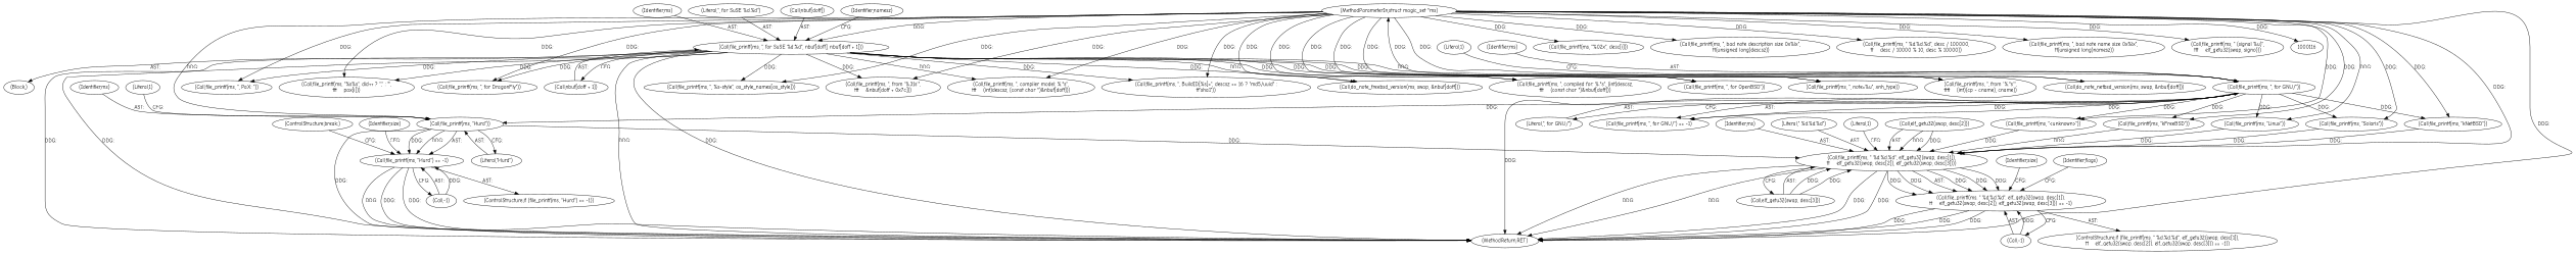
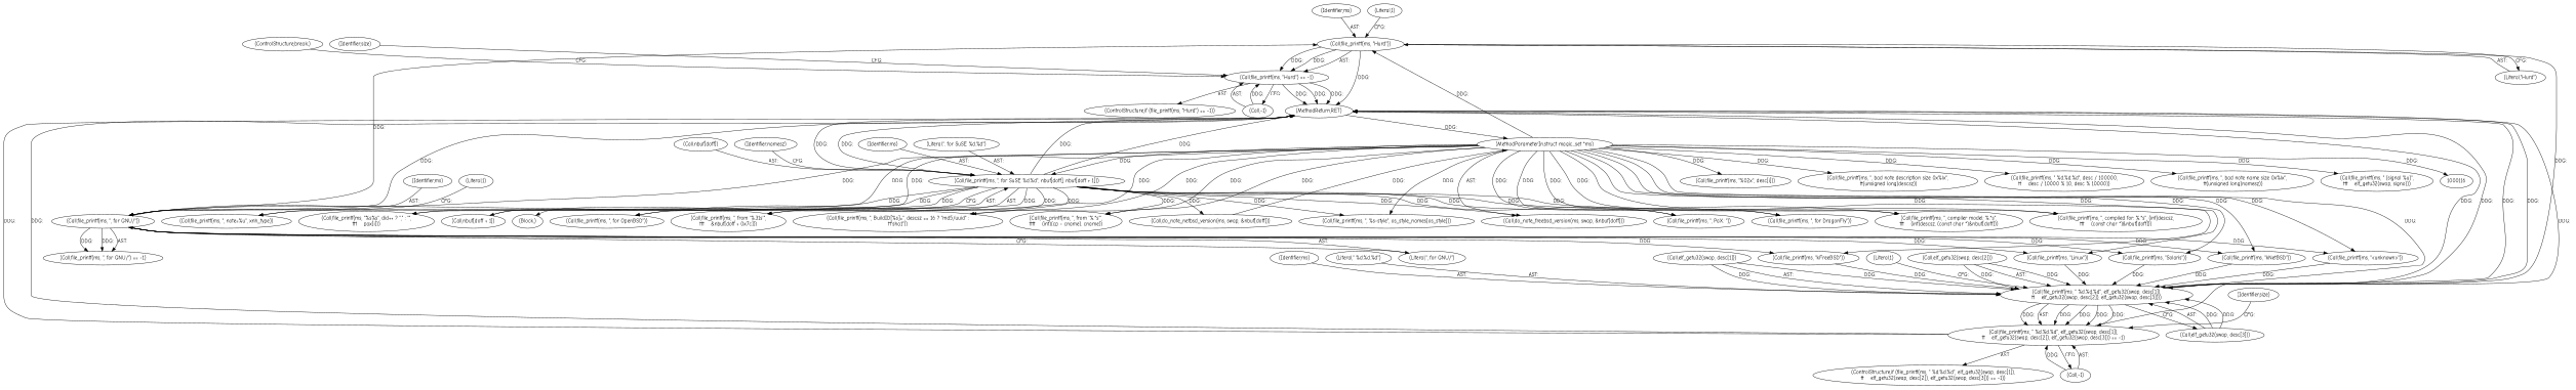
  digraph {
    fontname="Comic Neue"
    node [fontname="Comic Neue"]
    edge [fontname="Comic Neue"]
    n1 [label="(Call,file_printf(ms, \"Hurd\"))"]
    n2 [label="(Call,file_printf(ms, \"Hurd\") == -1)"]
    n3 [label="(Call,file_printf(ms, \" %d.%d.%d\", elf_getu32(swap, desc[1]),\n\t\t    elf_getu32(swap, desc[2]), elf_getu32(swap, desc[3])))"]
    n4 [label="(Literal,\"Hurd\")"]
    n5 [label="(MethodReturn,RET)"]
    n6 [label="(Call,-1)"]
    n7 [label="(ControlStructure,if (file_printf(ms, \"Hurd\") == -1))"]
    n8 [label="(Call,file_printf(ms, \" %d.%d.%d\", elf_getu32(swap, desc[1]),\n\t\t    elf_getu32(swap, desc[2]), elf_getu32(swap, desc[3])) == -1)"]
    n9 [label="(Call,elf_getu32(swap, desc[3]))"]
    n10 [label="(Call,file_printf(ms, \", for GNU/\"))"]
    n11 [label="(Call,file_printf(ms, \", for GNU/\") == -1)"]
    n12 [label="(Call,file_printf(ms, \"<unknown>\"))"]
    n13 [label="(Call,file_printf(ms, \"kFreeBSD\"))"]
    n14 [label="(Call,file_printf(ms, \"Solaris\"))"]
    n15 [label="(Literal,\", for GNU/\")"]
    n16 [label="(Call,file_printf(ms, \"Linux\"))"]
    n17 [label="(Call,file_printf(ms, \"kNetBSD\"))"]
    n18 [label="(Call,file_printf(ms, \", for SuSE %d.%d\", nbuf[doff], nbuf[doff + 1]))"]
    n19 [label="(Call,file_printf(ms, \", for DragonFly\"))"]
    n20 [label="(Call,file_printf(ms, \", BuildID[%s]=\", descsz == 16 ? \"md5/uuid\" :\n\t\t\"sha1\"))"]
    n21 [label="(Call,do_note_netbsd_version(ms, swap, &nbuf[doff]))"]
    n22 [label="(Call,file_printf(ms, \", note=%u\", xnh_type))"]
    n23 [label="(Block,)"]
    n24 [label="(Call,file_printf(ms, \", for OpenBSD\"))"]
    n25 [label="(Call,file_printf(ms, \", from '%.*s'\",\n\t\t\t\t    (int)(cp - cname), cname))"]
    n26 [label="(Call,nbuf[doff + 1])"]
    n27 [label="(Call,file_printf(ms, \"%s%s\", did++ ? \",\" : \"\",\n\t\t\t    pax[i]))"]
    n28 [label="(Call,file_printf(ms, \", from '%.31s'\",\n\t\t\t    &nbuf[doff + 0x7c]))"]
    n29 [label="(Call,do_note_freebsd_version(ms, swap, &nbuf[doff]))"]
    n30 [label="(Call,file_printf(ms, \", PaX: \"))"]
    n31 [label="(Call,file_printf(ms, \", %s-style\", os_style_names[os_style]))"]
    n32 [label="(Call,file_printf(ms, \", compiler model: %.*s\",\n\t\t\t    (int)descsz, (const char *)&nbuf[doff]))"]
    n33 [label="(Call,file_printf(ms, \", compiled for: %.*s\", (int)descsz,\n\t\t\t    (const char *)&nbuf[doff]))"]
    n34 [label="(MethodParameterIn,struct magic_set *ms)"]
    n35 [label="(Call,file_printf(ms, \"%02x\", desc[i]))"]
    n36 [label="(Call,file_printf(ms, \", bad note description size 0x%lx\",\n \t\t(unsigned long)descsz))"]
    n37 [label="(Call,file_printf(ms, \" %d.%d.%d\", desc / 100000,\n\t\t    desc / 10000 % 10, desc % 10000))"]
    n38 [label="(Call,file_printf(ms, \", bad note name size 0x%lx\",\n \t\t(unsigned long)namesz))"]
    n39 [label="(Call,file_printf(ms, \" (signal %u)\",\n\t\t\t    elf_getu32(swap, signo)))"]
    1000116
    n41 [label="(ControlStructure,if (file_printf(ms, \" %d.%d.%d\", elf_getu32(swap, desc[1]),\n\t\t    elf_getu32(swap, desc[2]), elf_getu32(swap, desc[3])) == -1))"]
    n42 [label="(Call,-1)"]
    n43 [label="(Identifier,ms)"]
    n44 [label="(Call,nbuf[doff])"]
    n45 [label="(Identifier,namesz)"]
    n46 [label="(Identifier,size)"]
    n47 [label="(Literal,\" %d.%d.%d\")"]
    n48 [label="(Identifier,ms)"]
    n49 [label="(Identifier,ms)"]
    n50 [label="(ControlStructure,break;)"]
+   n51 [label="(Call,elf_getu32(swap, desc[1]))"]
    n52 [label="(Identifier,ms)"]
    n53 [label="(Identifier,size)"]
    n54 [label="(Literal,1)"]
    n55 [label="(Call,elf_getu32(swap, desc[2]))"]
    n56 [label="(Literal,\", for SuSE %d.%d\")"]
    n57 [label="(Literal,1)"]
-   n58 [label="(Identifier,flags)"]
    n59 [label="(Literal,1)"]
    n1 -> n2 [label="AST: "]
    n1 -> n2 [label="DDG: "]
    n1 -> n2 [label="DDG: "]
    n1 -> n3 [label="DDG: "]
    n1 -> n4 [label="CFG: "]
    n1 -> n5 [label="DDG: "]
    n2 -> n5 [label="DDG: "]
    n2 -> n5 [label="DDG: "]
    n2 -> n5 [label="DDG: "]
    n2 -> n6 [label="CFG: "]
    n2 -> n7 [label="AST: "]
    n3 -> n5 [label="DDG: "]
    n3 -> n5 [label="DDG: "]
    n3 -> n5 [label="DDG: "]
    n3 -> n5 [label="DDG: "]
    n3 -> n8 [label="AST: "]
    n3 -> n8 [label="DDG: "]
    n3 -> n8 [label="DDG: "]
    n3 -> n8 [label="DDG: "]
    n3 -> n8 [label="DDG: "]
    n3 -> n8 [label="DDG: "]
    n3 -> n9 [label="CFG: "]
    n4 -> n1 [label="AST: "]
    n6 -> n2 [label="AST: "]
    n6 -> n2 [label="DDG: "]
    n8 -> n5 [label="DDG: "]
    n8 -> n5 [label="DDG: "]
    n8 -> n5 [label="DDG: "]
    n8 -> n41 [label="AST: "]
    n8 -> n42 [label="CFG: "]
    n9 -> n3 [label="AST: "]
    n9 -> n3 [label="DDG: "]
    n9 -> n3 [label="DDG: "]
    n10 -> n1 [label="DDG: "]
    n10 -> n5 [label="DDG: "]
    n10 -> n11 [label="AST: "]
    n10 -> n11 [label="DDG: "]
    n10 -> n11 [label="DDG: "]
    n10 -> n12 [label="DDG: "]
    n10 -> n13 [label="DDG: "]
    n10 -> n14 [label="DDG: "]
    n10 -> n15 [label="CFG: "]
    n10 -> n16 [label="DDG: "]
    n10 -> n17 [label="DDG: "]
    n12 -> n3 [label="DDG: "]
    n13 -> n3 [label="DDG: "]
    n14 -> n3 [label="DDG: "]
    n15 -> n10 [label="AST: "]
    n16 -> n3 [label="DDG: "]
    n17 -> n3 [label="DDG: "]
    n18 -> n5 [label="DDG: "]
    n18 -> n5 [label="DDG: "]
    n18 -> n5 [label="DDG: "]
    n18 -> n5 [label="DDG: "]
    n18 -> n10 [label="DDG: "]
    n18 -> n19 [label="DDG: "]
    n18 -> n20 [label="DDG: "]
    n18 -> n21 [label="DDG: "]
    n18 -> n22 [label="DDG: "]
    n18 -> n23 [label="AST: "]
    n18 -> n24 [label="DDG: "]
    n18 -> n25 [label="DDG: "]
    n18 -> n26 [label="CFG: "]
    n18 -> n27 [label="DDG: "]
    n18 -> n28 [label="DDG: "]
    n18 -> n29 [label="DDG: "]
    n18 -> n30 [label="DDG: "]
    n18 -> n31 [label="DDG: "]
    n18 -> n32 [label="DDG: "]
    n18 -> n33 [label="DDG: "]
    n21 -> n34 [label="DDG: "]
    n26 -> n18 [label="AST: "]
    n34 -> n1 [label="DDG: "]
    n34 -> n3 [label="DDG: "]
-   n34 -> n5 [label="DDG: "]
+   n5 -> n34 [label="DDG: "]
    n34 -> n10 [label="DDG: "]
    n34 -> n12 [label="DDG: "]
    n34 -> n13 [label="DDG: "]
    n34 -> n14 [label="DDG: "]
    n34 -> n16 [label="DDG: "]
    n34 -> n17 [label="DDG: "]
    n34 -> n18 [label="DDG: "]
    n34 -> n19 [label="DDG: "]
    n34 -> n20 [label="DDG: "]
    n34 -> n22 [label="DDG: "]
    n34 -> n24 [label="DDG: "]
    n34 -> n25 [label="DDG: "]
    n34 -> n27 [label="DDG: "]
    n34 -> n28 [label="DDG: "]
-   n34 -> n29 [label="DDG: "]
+   n34 -> n29 [label="AST: "]
    n34 -> n30 [label="DDG: "]
    n34 -> n31 [label="DDG: "]
    n34 -> n32 [label="DDG: "]
    n34 -> n33 [label="DDG: "]
    n34 -> n35 [label="DDG: "]
    n34 -> n36 [label="DDG: "]
    n34 -> n37 [label="DDG: "]
    n34 -> n38 [label="DDG: "]
    n34 -> n39 [label="DDG: "]
    n34 -> 1000116 [label="DDG: "]
    n42 -> n8 [label="AST: "]
    n42 -> n8 [label="DDG: "]
    n43 -> n3 [label="AST: "]
    n44 -> n18 [label="AST: "]
    n45 -> n18 [label="CFG: "]
    n46 -> n2 [label="CFG: "]
    n47 -> n3 [label="AST: "]
    n48 -> n1 [label="AST: "]
    n49 -> n18 [label="AST: "]
    n50 -> n2 [label="CFG: "]
+   n51 -> n3 [label="AST: "]
+   n51 -> n3 [label="DDG: "]
+   n51 -> n3 [label="DDG: "]
    n52 -> n10 [label="AST: "]
    n53 -> n8 [label="CFG: "]
    n54 -> n3 [label="CFG: "]
    n55 -> n3 [label="AST: "]
    n55 -> n3 [label="DDG: "]
    n55 -> n3 [label="DDG: "]
    n56 -> n18 [label="AST: "]
    n57 -> n10 [label="CFG: "]
-   n58 -> n8 [label="CFG: "]
    n59 -> n1 [label="CFG: "]
  }
